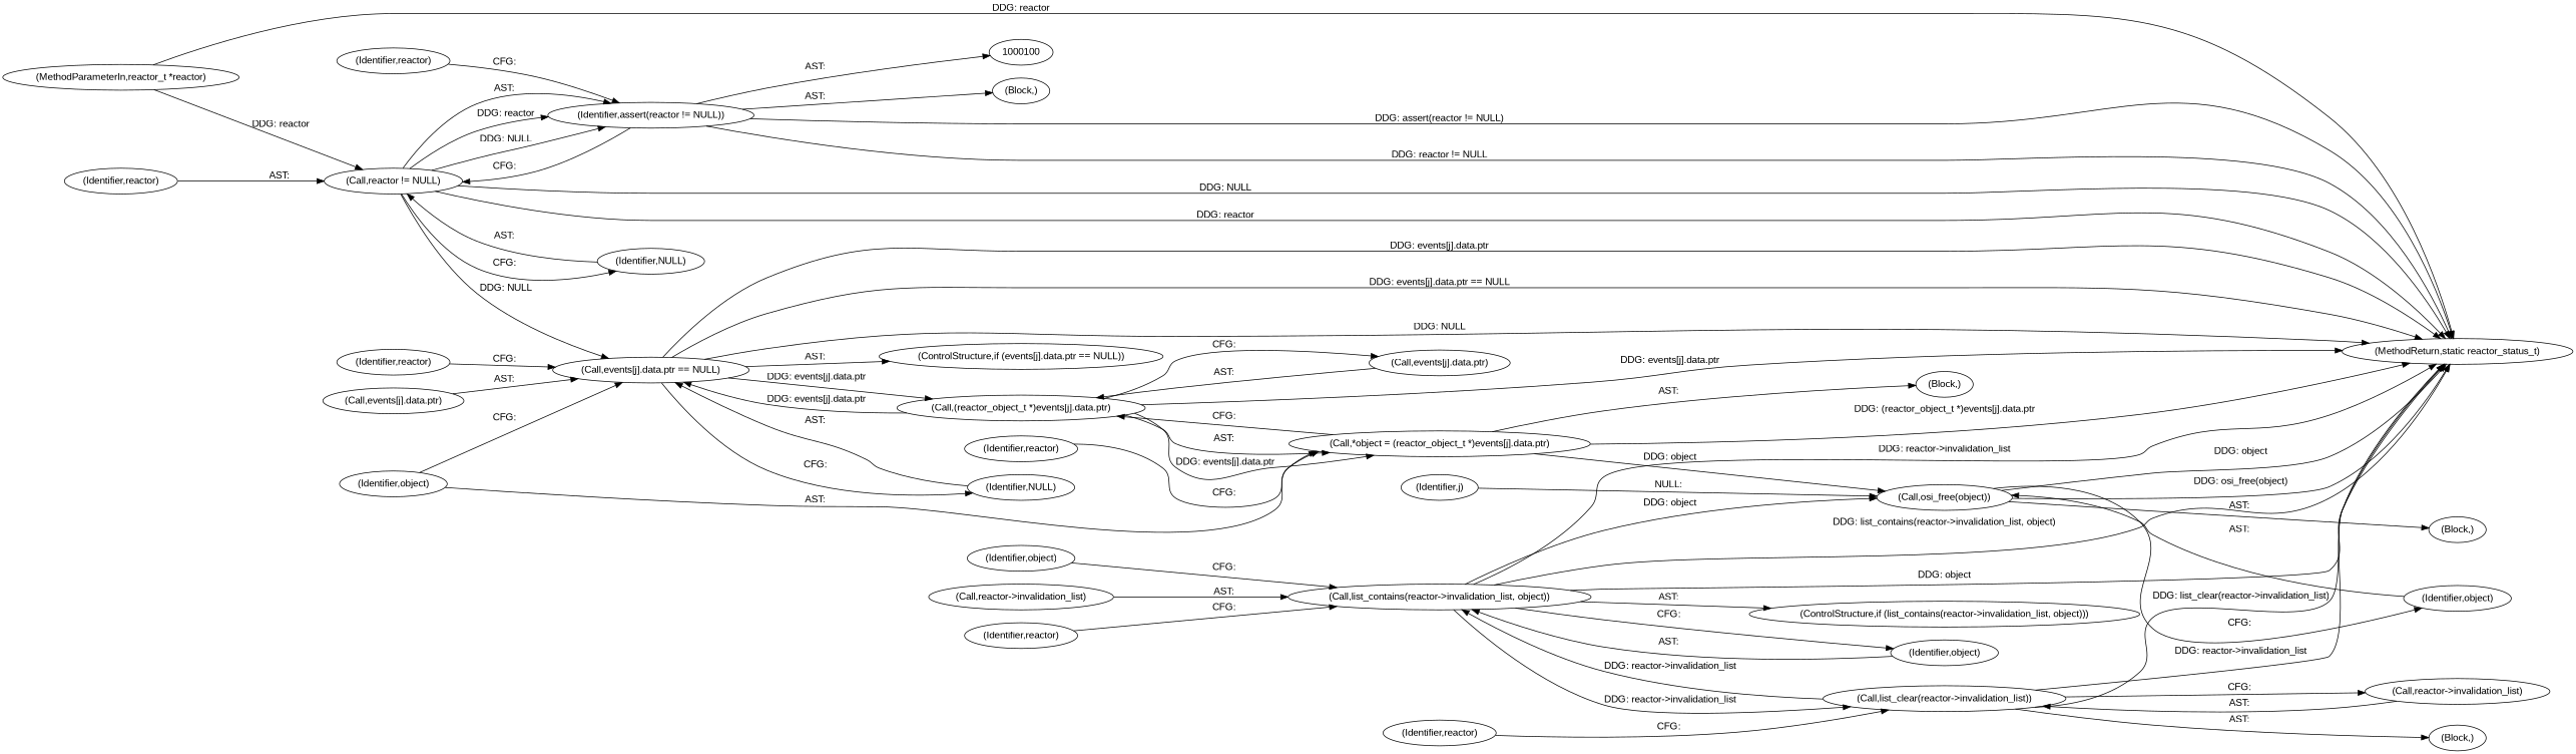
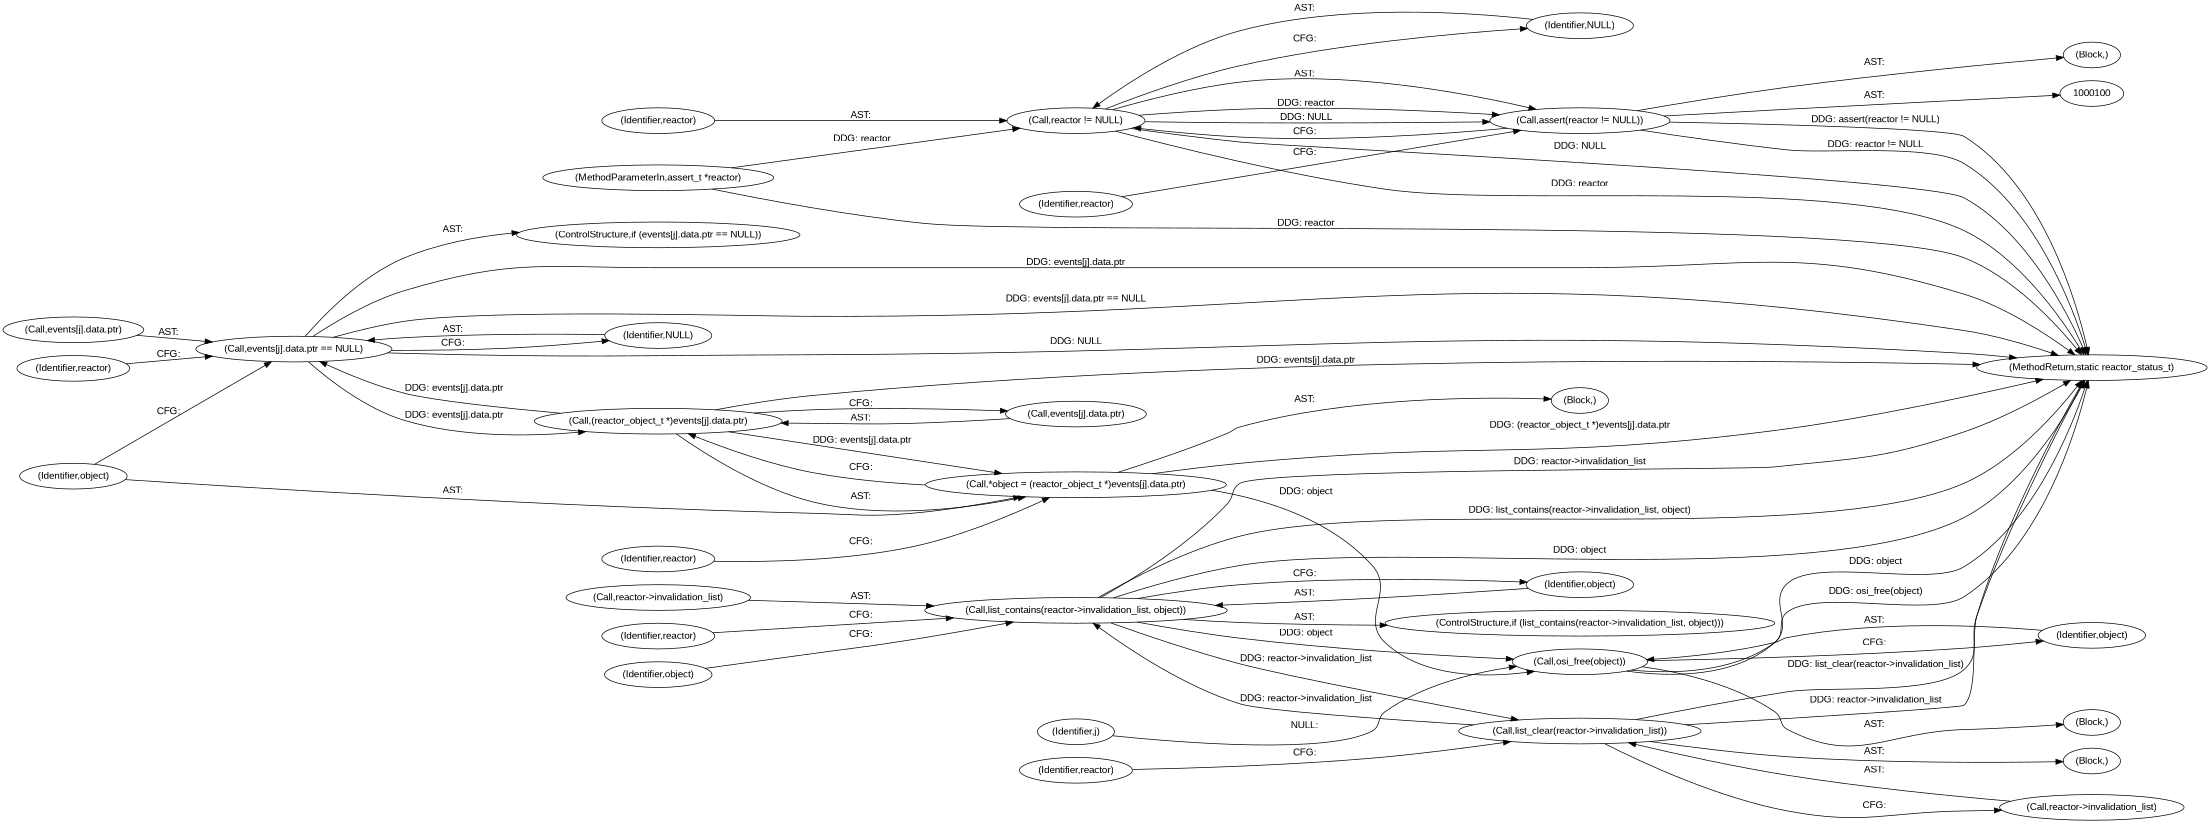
  digraph {
    fontname="Liberation Sans"
    rankdir=LR
    node [fontname="Liberation Sans"]
    edge [fontname="Liberation Sans"]
-   n1 [label="(MethodParameterIn,reactor_t *reactor)"]
+   n1 [label="(MethodParameterIn,assert_t *reactor)"]
    n2 [label="(Call,reactor != NULL)"]
    n3 [label="(MethodReturn,static reactor_status_t)"]
-   n4 [label="(Identifier,assert(reactor != NULL))"]
+   n4 [label="(Call,assert(reactor != NULL))"]
    n5 [label="(Call,events[j].data.ptr == NULL)"]
    n6 [label="(Identifier,NULL)"]
    1000100
    n8 [label="(Block,)"]
    n9 [label="(Call,(reactor_object_t *)events[j].data.ptr)"]
    n10 [label="(ControlStructure,if (events[j].data.ptr == NULL))"]
    n11 [label="(Identifier,NULL)"]
    n12 [label="(Call,*object = (reactor_object_t *)events[j].data.ptr)"]
    n13 [label="(Call,events[j].data.ptr)"]
    n14 [label="(Block,)"]
    n15 [label="(Call,osi_free(object))"]
    n16 [label="(Call,list_contains(reactor->invalidation_list, object))"]
    n17 [label="(Call,list_clear(reactor->invalidation_list))"]
    n18 [label="(ControlStructure,if (list_contains(reactor->invalidation_list, object)))"]
    n19 [label="(Identifier,object)"]
    n20 [label="(Call,reactor->invalidation_list)"]
    n21 [label="(Block,)"]
    n22 [label="(Block,)"]
    n23 [label="(Identifier,object)"]
    n24 [label="(Identifier,reactor)"]
    n25 [label="(Identifier,object)"]
    n26 [label="(Identifier,j)"]
    n27 [label="(Identifier,object)"]
    n28 [label="(Call,reactor->invalidation_list)"]
    n29 [label="(Identifier,reactor)"]
    n30 [label="(Identifier,reactor)"]
    n31 [label="(Identifier,reactor)"]
    n32 [label="(Identifier,reactor)"]
    n33 [label="(Identifier,reactor)"]
    n34 [label="(Call,events[j].data.ptr)"]
    n1 -> n2 [label="DDG: reactor"]
    n1 -> n3 [label="DDG: reactor"]
    n2 -> n3 [label="DDG: NULL"]
    n2 -> n3 [label="DDG: reactor"]
    n2 -> n4 [label="AST: "]
    n2 -> n4 [label="DDG: reactor"]
    n2 -> n4 [label="DDG: NULL"]
-   n2 -> n5 [label="DDG: NULL"]
    n2 -> n6 [label="CFG: "]
    n4 -> n2 [label="CFG: "]
    n4 -> n3 [label="DDG: assert(reactor != NULL)"]
    n4 -> n3 [label="DDG: reactor != NULL"]
    n4 -> 1000100 [label="AST: "]
    n4 -> n8 [label="AST: "]
    n5 -> n3 [label="DDG: events[j].data.ptr"]
    n5 -> n3 [label="DDG: events[j].data.ptr == NULL"]
    n5 -> n3 [label="DDG: NULL"]
    n5 -> n9 [label="DDG: events[j].data.ptr"]
    n5 -> n10 [label="AST: "]
    n5 -> n11 [label="CFG: "]
    n6 -> n2 [label="AST: "]
    n9 -> n3 [label="DDG: events[j].data.ptr"]
    n9 -> n5 [label="DDG: events[j].data.ptr"]
    n9 -> n12 [label="AST: "]
    n9 -> n12 [label="DDG: events[j].data.ptr"]
    n9 -> n13 [label="CFG: "]
    n11 -> n5 [label="AST: "]
    n12 -> n3 [label="DDG: (reactor_object_t *)events[j].data.ptr"]
    n12 -> n9 [label="CFG: "]
    n12 -> n14 [label="AST: "]
    n12 -> n15 [label="DDG: object"]
    n13 -> n9 [label="AST: "]
    n15 -> n3 [label="DDG: object"]
    n15 -> n3 [label="DDG: osi_free(object)"]
    n15 -> n22 [label="AST: "]
    n15 -> n23 [label="CFG: "]
    n16 -> n3 [label="DDG: list_contains(reactor->invalidation_list, object)"]
    n16 -> n3 [label="DDG: object"]
    n16 -> n3 [label="DDG: reactor->invalidation_list"]
    n16 -> n15 [label="DDG: object"]
    n16 -> n17 [label="DDG: reactor->invalidation_list"]
    n16 -> n18 [label="AST: "]
    n16 -> n19 [label="CFG: "]
    n17 -> n3 [label="DDG: list_clear(reactor->invalidation_list)"]
    n17 -> n3 [label="DDG: reactor->invalidation_list"]
    n17 -> n16 [label="DDG: reactor->invalidation_list"]
    n17 -> n20 [label="CFG: "]
    n17 -> n21 [label="AST: "]
    n19 -> n16 [label="AST: "]
    n20 -> n17 [label="AST: "]
    n23 -> n15 [label="AST: "]
    n24 -> n17 [label="CFG: "]
    n25 -> n16 [label="CFG: "]
    n26 -> n15 [label="NULL: "]
    n27 -> n5 [label="CFG: "]
    n27 -> n12 [label="AST: "]
    n28 -> n16 [label="AST: "]
    n29 -> n2 [label="AST: "]
    n30 -> n5 [label="CFG: "]
    n31 -> n16 [label="CFG: "]
    n32 -> n12 [label="CFG: "]
    n33 -> n4 [label="CFG: "]
    n34 -> n5 [label="AST: "]
  }
